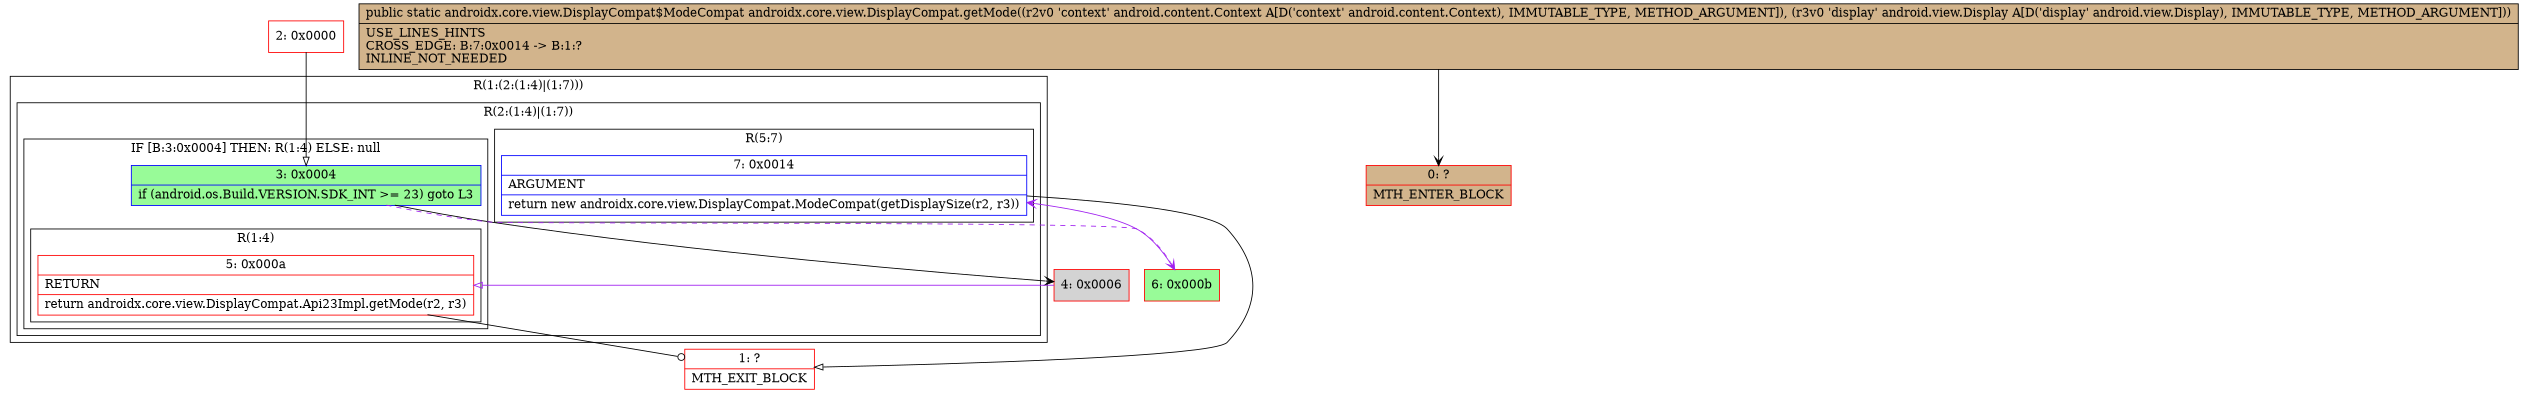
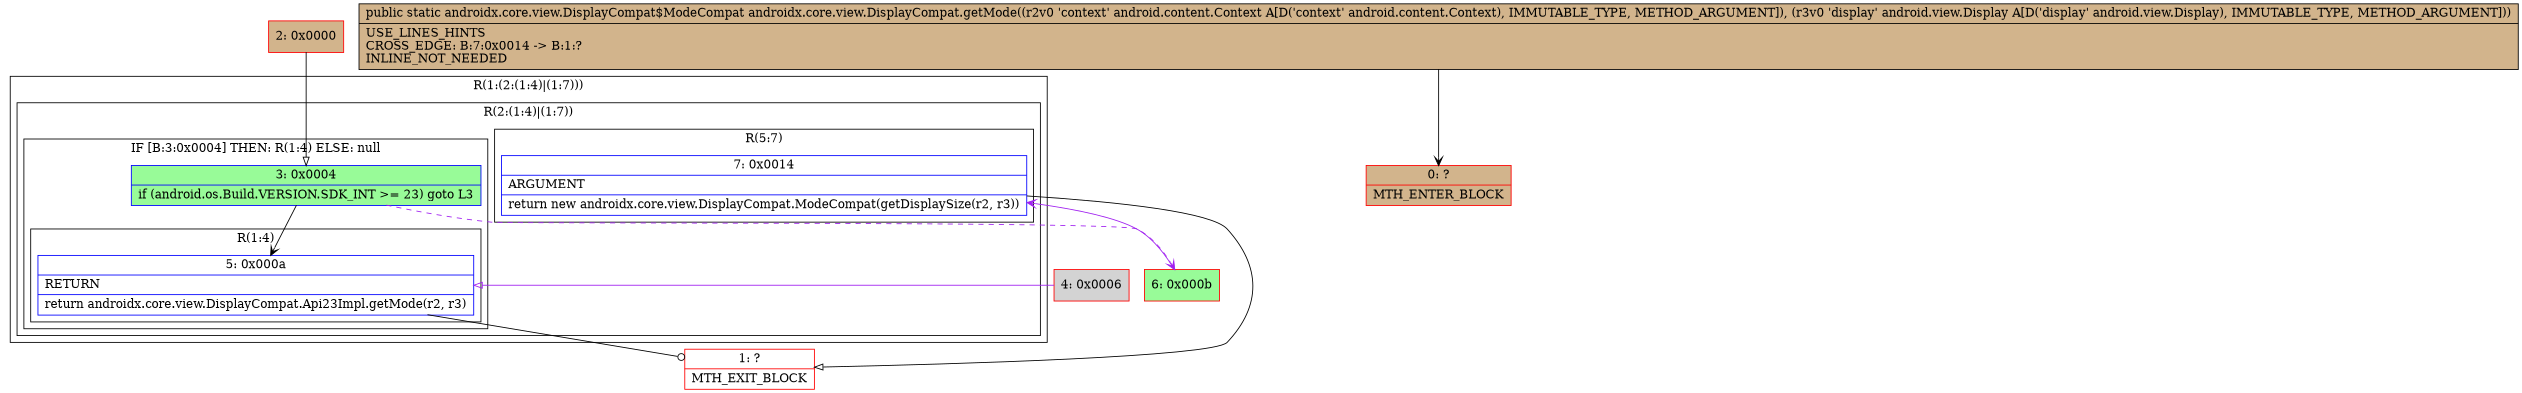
  digraph {
    node [color=red fillcolor=white shape=record style=filled]
    edge [arrowhead=vee color=black]
-   n1 [label="{5\:\ 0x000a|RETURN\l|return androidx.core.view.DisplayCompat.Api23Impl.getMode(r2, r3)\l}"]
+   n1 [color=blue label="{5\:\ 0x000a|RETURN\l|return androidx.core.view.DisplayCompat.Api23Impl.getMode(r2, r3)\l}"]
    n2 [color=blue fillcolor=palegreen label="{3\:\ 0x0004|if (android.os.Build.VERSION.SDK_INT \>= 23) goto L3\l}"]
    n3 [color=blue label="{7\:\ 0x0014|ARGUMENT\l|return new androidx.core.view.DisplayCompat.ModeCompat(getDisplaySize(r2, r3))\l}"]
    n4 [label="{1\:\ ?|MTH_EXIT_BLOCK\l}"]
    n5 [fillcolor=lightgrey label="{4\:\ 0x0006}"]
    n6 [fillcolor=palegreen label="{6\:\ 0x000b}"]
    n7 [fillcolor=tan label="{0\:\ ?|MTH_ENTER_BLOCK\l}"]
-   n8 [label="{2\:\ 0x0000}"]
+   n8 [fillcolor=tan label="{2\:\ 0x0000}"]
    n9 [fillcolor=tan label="{public static androidx.core.view.DisplayCompat$ModeCompat androidx.core.view.DisplayCompat.getMode((r2v0 'context' android.content.Context A[D('context' android.content.Context), IMMUTABLE_TYPE, METHOD_ARGUMENT]), (r3v0 'display' android.view.Display A[D('display' android.view.Display), IMMUTABLE_TYPE, METHOD_ARGUMENT]))  | USE_LINES_HINTS\lCROSS_EDGE: B:7:0x0014 \-\> B:1:?\lINLINE_NOT_NEEDED\l}" color=""]
    subgraph cluster_1 {
      label="R(1:(2:(1:4)|(1:7)))"
      subgraph cluster_2 {
        label="R(2:(1:4)|(1:7))"
        subgraph cluster_3 {
          label="IF [B:3:0x0004] THEN: R(1:4) ELSE: null"
          n2
          subgraph cluster_4 {
            label="R(1:4)"
            n1
          }
        }
        subgraph cluster_5 {
          label="R(5:7)"
          n3
        }
      }
    }
    n1 -> n4 [arrowhead=odot]
-   n2 -> n5
+   n2 -> n1
    n2 -> n6 [color=purple style=dashed]
    n3 -> n4 [arrowhead=onormal]
    n5 -> n1 [arrowhead=onormal color=purple]
    n6 -> n3 [color=purple]
    n8 -> n2 [arrowhead=onormal]
    n9 -> n7
  }
